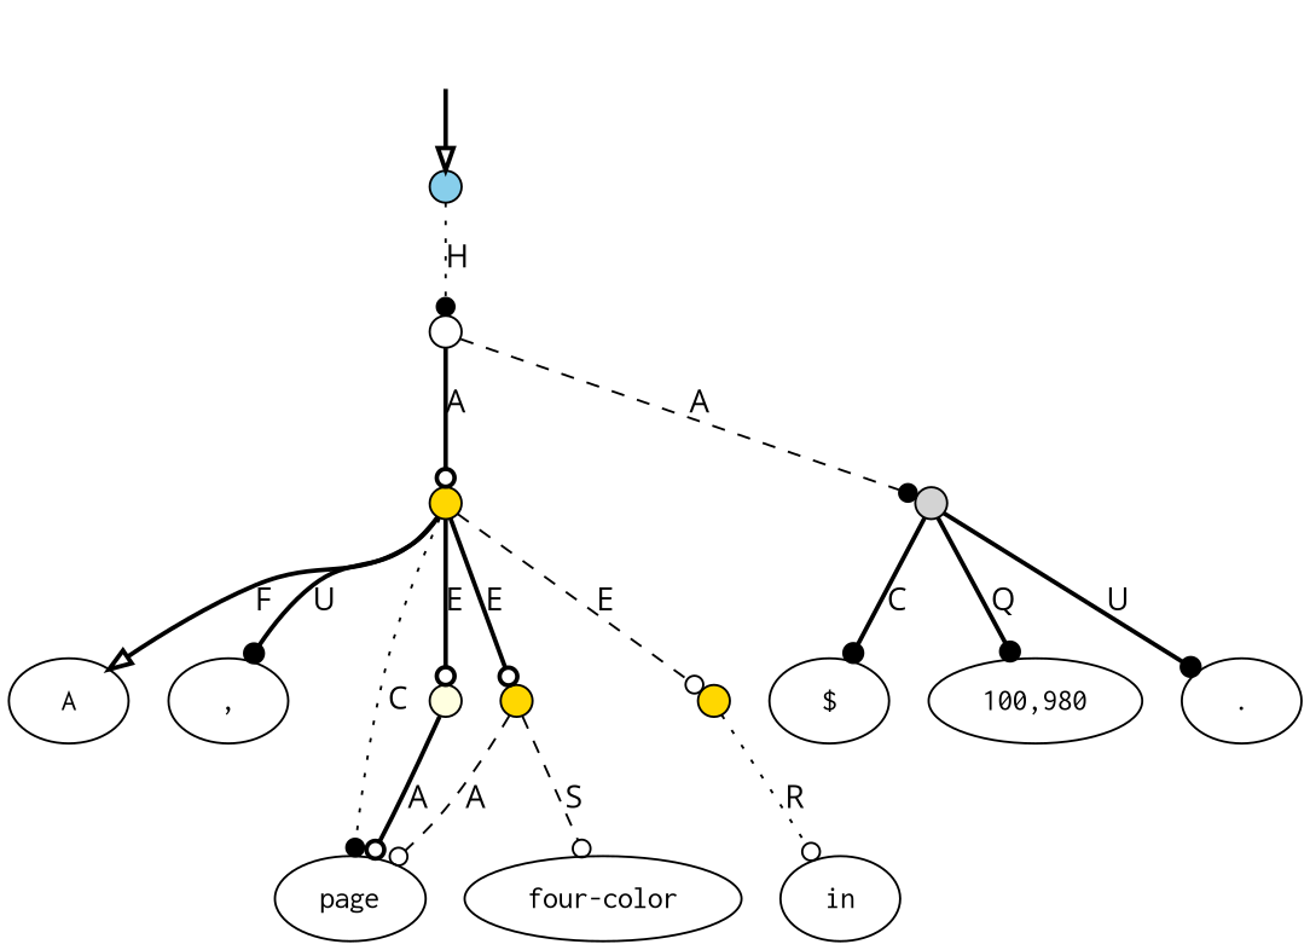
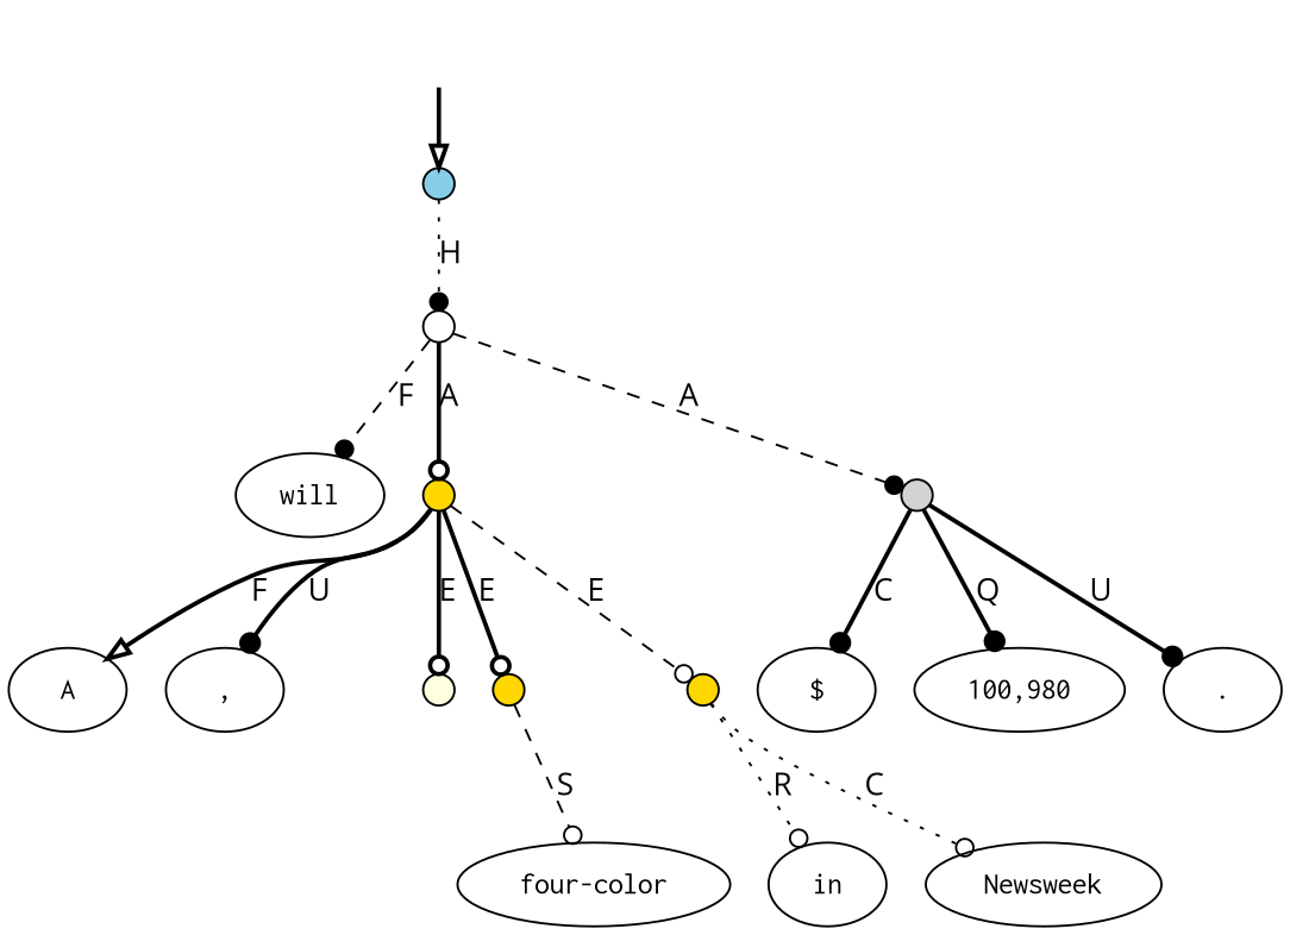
  digraph {
    fontname="Open Sans"
    node [fontname="Open Sans"]
    edge [arrowhead=odot fontname="Open Sans" style=bold]
    top [style=invis]
    13 [fillcolor=skyblue shape=point style=filled width=0.2]
    14 [fillcolor=white shape=point style=filled width=0.2]
+   n4 [label=<<table align="center" border="0" cellspacing="0"><tr><td colspan="2"><font face="Courier">will</font></td></tr></table>>]
    12 [fillcolor=gold shape=point style=filled width=0.2]
    18 [fillcolor=lightgrey shape=point style=filled width=0.2]
    n7 [label=<<table align="center" border="0" cellspacing="0"><tr><td colspan="2"><font face="Courier">A</font></td></tr></table>>]
    n8 [label=<<table align="center" border="0" cellspacing="0"><tr><td colspan="2"><font face="Courier">,</font></td></tr></table>>]
    n9 [label=<<table align="center" border="0" cellspacing="0"><tr><td colspan="2"><font face="Courier">four-color</font></td></tr></table>>]
-   n10 [label=<<table align="center" border="0" cellspacing="0"><tr><td colspan="2"><font face="Courier">page</font></td></tr></table>>]
    n11 [label=<<table align="center" border="0" cellspacing="0"><tr><td colspan="2"><font face="Courier">in</font></td></tr></table>>]
+   n12 [label=<<table align="center" border="0" cellspacing="0"><tr><td colspan="2"><font face="Courier">Newsweek</font></td></tr></table>>]
    n13 [label=<<table align="center" border="0" cellspacing="0"><tr><td colspan="2"><font face="Courier">$</font></td></tr></table>>]
    n14 [label=<<table align="center" border="0" cellspacing="0"><tr><td colspan="2"><font face="Courier">100,980</font></td></tr></table>>]
    n15 [label=<<table align="center" border="0" cellspacing="0"><tr><td colspan="2"><font face="Courier">.</font></td></tr></table>>]
    15 [fillcolor=lightyellow shape=point style=filled width=0.2]
    16 [fillcolor=gold shape=point style=filled width=0.2]
    17 [fillcolor=gold shape=point style=filled width=0.2]
    top -> 13 [arrowhead=onormal]
    13 -> 14 [arrowhead=dot label=H style=dotted]
+   14 -> n4 [arrowhead=dot label=F style=dashed]
    14 -> 12 [label=A]
    14 -> 18 [arrowhead=dot label=A style=dashed]
    12 -> n7 [arrowhead=onormal label=F]
    12 -> n8 [arrowhead=dot label=U]
-   12 -> n10 [arrowhead=dot label=C style=dotted]
    12 -> 15 [label=E]
    12 -> 16 [label=E]
    12 -> 17 [label=E style=dashed]
    18 -> n13 [arrowhead=dot label=C]
    18 -> n14 [arrowhead=dot label=Q]
    18 -> n15 [arrowhead=dot label=U]
-   15 -> n10 [label=A]
    16 -> n9 [label=S style=dashed]
-   16 -> n10 [label=A style=dashed]
    17 -> n11 [label=R style=dotted]
+   17 -> n12 [label=C style=dotted]
  }
